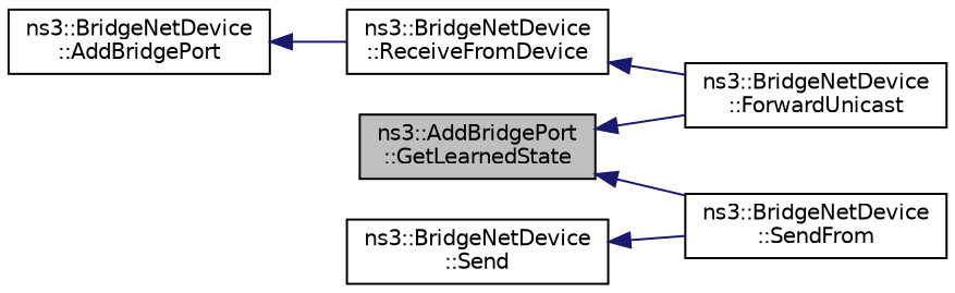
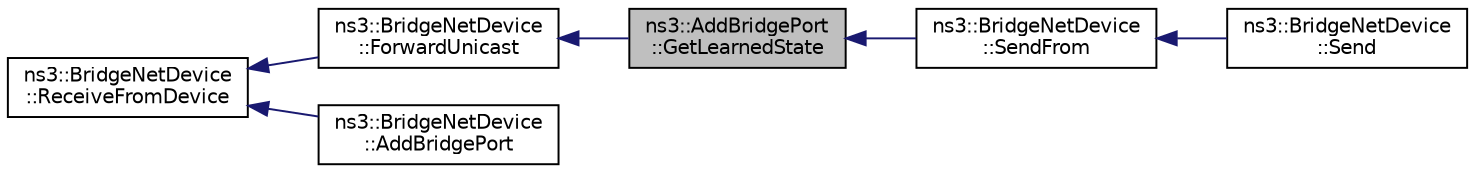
  digraph {
    rankdir=LR
    node [color=black fillcolor=white fontname=Helvetica fontsize=10 shape=record style=filled]
    edge [color=midnightblue dir=back fontname=Helvetica fontsize=10 labelfontname=Helvetica labelfontsize=10 style=solid]
    n1 [fillcolor=grey75 fontcolor=black height=0.2 label="ns3::AddBridgePort\l::GetLearnedState" width=0.4]
    n2 [height=0.2 label="ns3::BridgeNetDevice\l::ForwardUnicast" width=0.4]
    n3 [height=0.2 label="ns3::BridgeNetDevice\l::SendFrom" width=0.4]
    n4 [height=0.2 label="ns3::BridgeNetDevice\l::Send" width=0.4]
    n5 [height=0.2 label="ns3::BridgeNetDevice\l::ReceiveFromDevice" width=0.4]
    n6 [height=0.2 label="ns3::BridgeNetDevice\l::AddBridgePort" width=0.4]
-   n1 -> n2
+   n2 -> n1
    n1 -> n3
-   n4 -> n3
+   n3 -> n4
    n5 -> n2
-   n6 -> n5
+   n5 -> n6
  }
